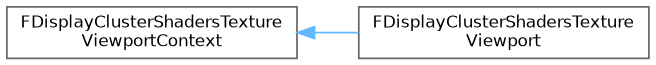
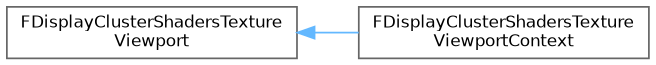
  digraph {
    rankdir=LR
    node [color=grey40 fillcolor=white fontname=Helvetica fontsize=10 shape=box style=filled]
    n1 [height=0.2 label="FDisplayClusterShadersTexture\lViewport" width=0.4]
    n2 [height=0.2 label="FDisplayClusterShadersTexture\lViewportContext" width=0.4]
-   n2 -> n1 [color=steelblue1 dir=back fontname=Helvetica fontsize=10 labelfontname=Helvetica labelfontsize=10 style=solid]
+   n1 -> n2 [color=steelblue1 dir=back fontname=Helvetica fontsize=10 labelfontname=Helvetica labelfontsize=10 style=solid]
  }
